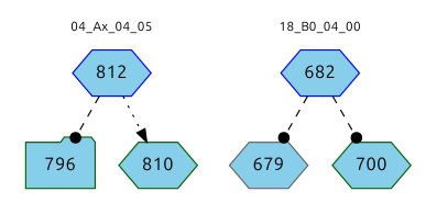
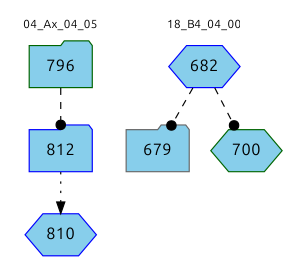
  digraph {
    fontname=Ubuntu
    node [color=darkgreen fillcolor=skyblue fontname=Ubuntu shape=hexagon style=filled]
    edge [arrowhead=dot color=black fontname=Ubuntu style=dashed]
-   n1 [color=blue label=812]
+   n1 [color=blue label=812 shape=folder]
    n2 [label=796 shape=folder]
-   n3 [label=810]
+   n3 [color=blue label=810]
    n4 [color=blue label=682]
-   n5 [color=gray40 label=679]
+   n5 [color=gray40 label=679 shape=folder]
    n6 [label=700]
    subgraph cluster_1 {
      color=white
      fontsize=10
      label="04_Ax_04_05"
      n1
      n2
      n3
    }
    subgraph cluster_2 {
      color=white
      fontsize=10
-     label="18_B0_04_00"
+     label="18_B4_04_00"
      n4
      n5
      n6
    }
-   n1 -> n2
+   n2 -> n1
    n1 -> n3 [arrowhead=normal style=dotted]
    n4 -> n5
    n4 -> n6
  }
